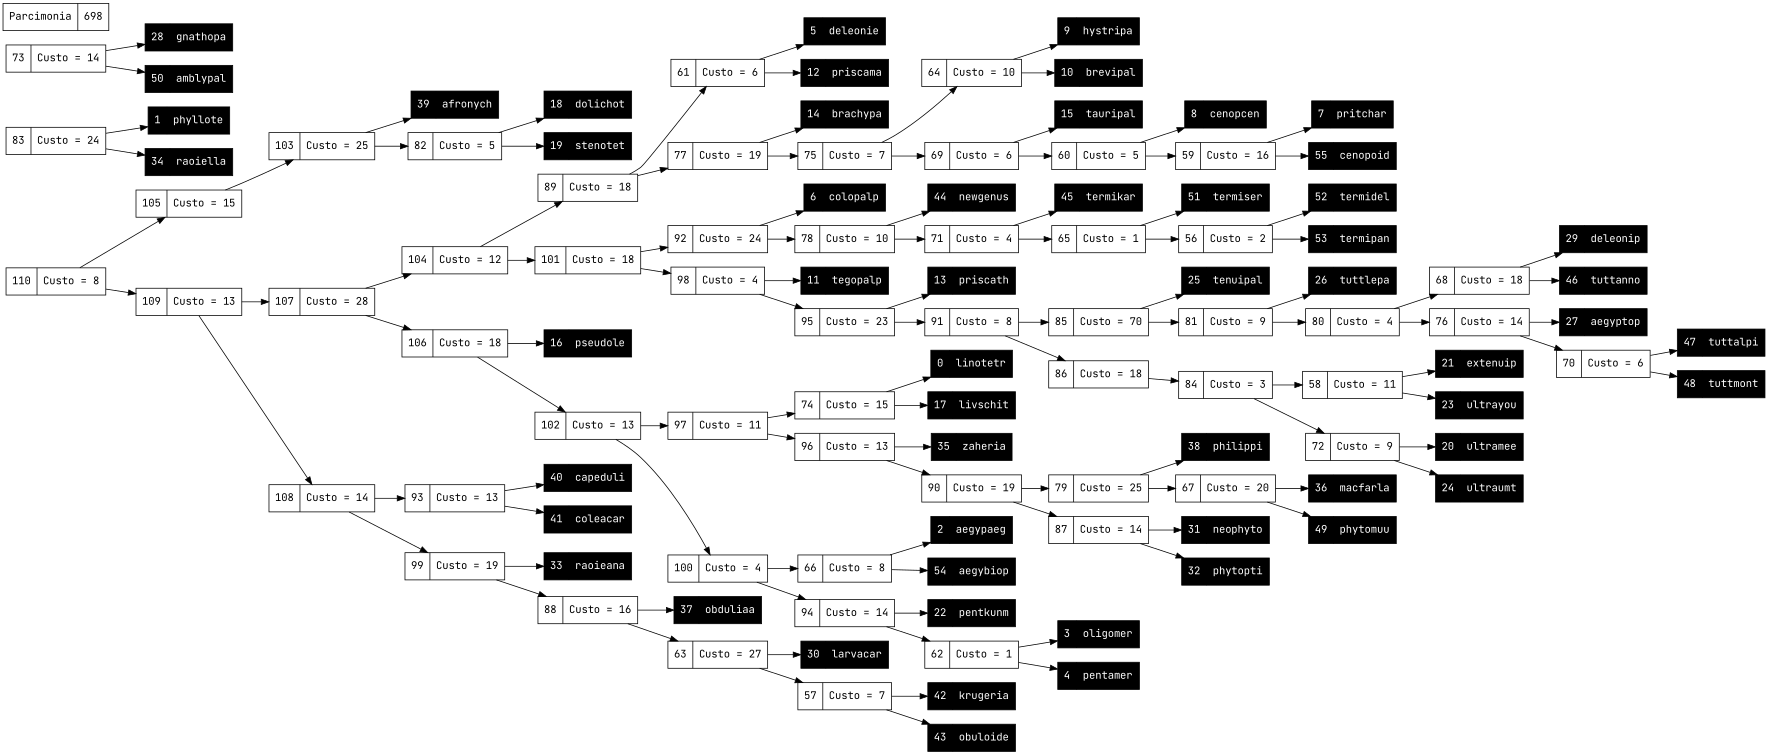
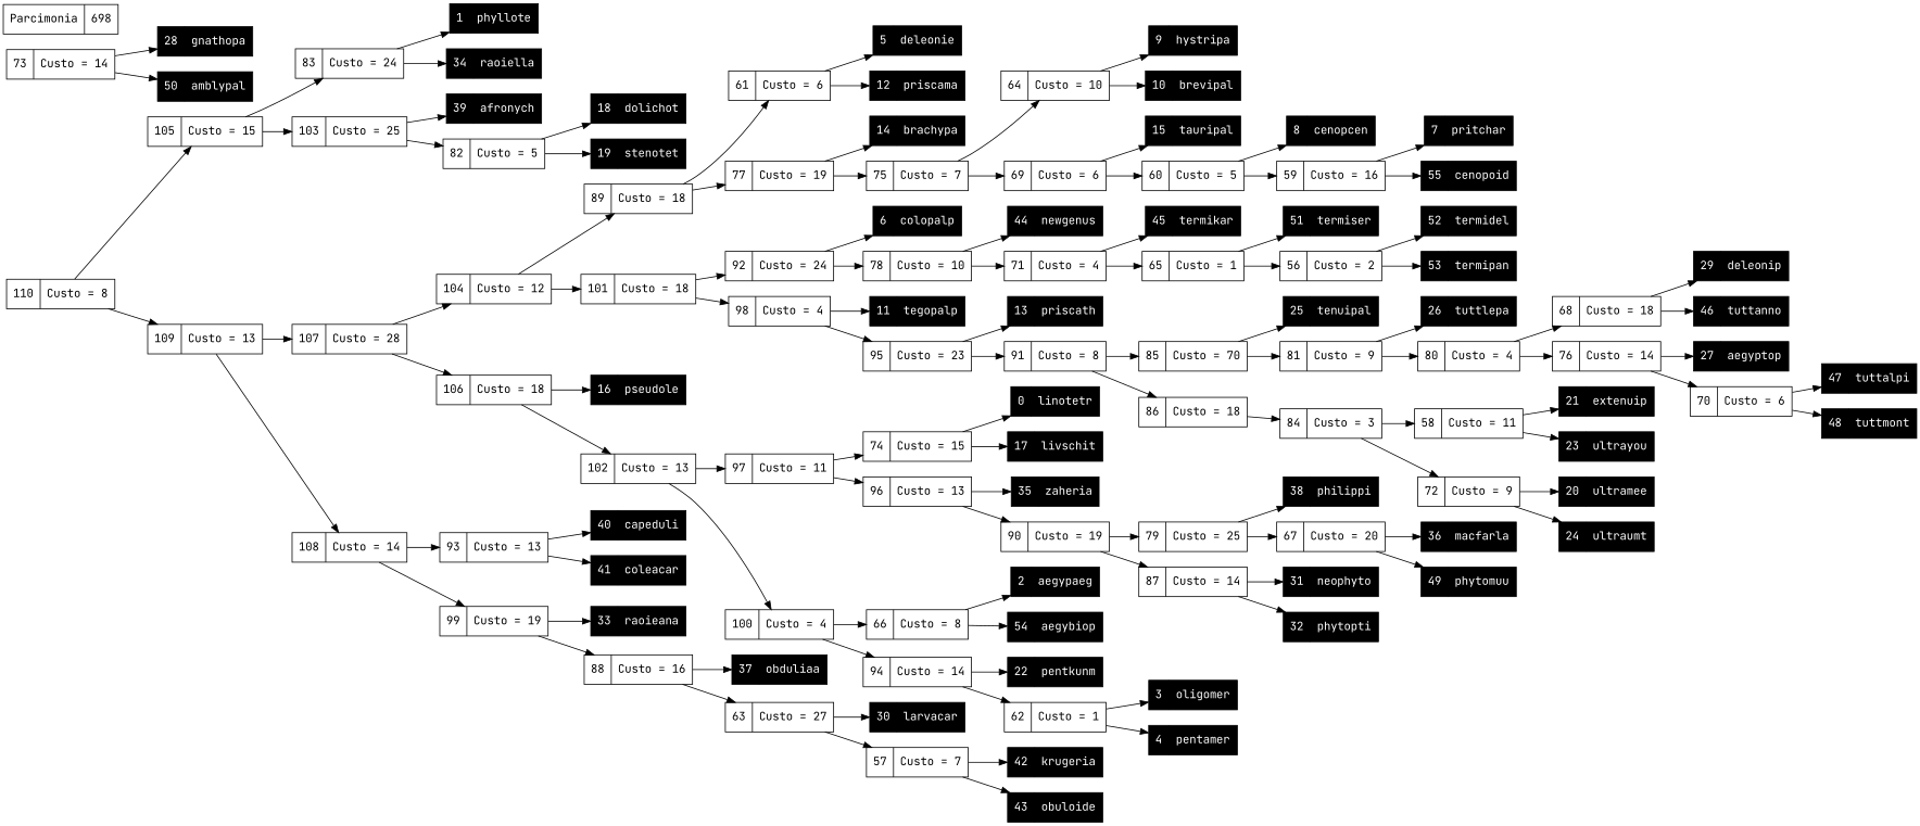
  digraph {
    fontname="JetBrains Mono"
    rankdir=LR
    node [fontname="JetBrains Mono" shape=record]
    edge [fontname="JetBrains Mono"]
    n1 [color=black fontcolor=white fontsize=14 height=0.5 label="{0 | linotetr}" style=filled]
    n2 [color=black fontcolor=white fontsize=14 height=0.5 label="{1 | phyllote}" style=filled]
    n3 [color=black fontcolor=white fontsize=14 height=0.5 label="{2 | aegypaeg}" style=filled]
    n4 [color=black fontcolor=white fontsize=14 height=0.5 label="{3 | oligomer}" style=filled]
    n5 [color=black fontcolor=white fontsize=14 height=0.5 label="{4 | pentamer}" style=filled]
    n6 [color=black fontcolor=white fontsize=14 height=0.5 label="{5 | deleonie}" style=filled]
    n7 [color=black fontcolor=white fontsize=14 height=0.5 label="{6 | colopalp}" style=filled]
    n8 [color=black fontcolor=white fontsize=14 height=0.5 label="{7 | pritchar}" style=filled]
    n9 [color=black fontcolor=white fontsize=14 height=0.5 label="{8 | cenopcen}" style=filled]
    n10 [color=black fontcolor=white fontsize=14 height=0.5 label="{9 | hystripa}" style=filled]
    n11 [color=black fontcolor=white fontsize=14 height=0.5 label="{10 | brevipal}" style=filled]
    n12 [color=black fontcolor=white fontsize=14 height=0.5 label="{11 | tegopalp}" style=filled]
    n13 [color=black fontcolor=white fontsize=14 height=0.5 label="{12 | priscama}" style=filled]
    n14 [color=black fontcolor=white fontsize=14 height=0.5 label="{13 | priscath}" style=filled]
    n15 [color=black fontcolor=white fontsize=14 height=0.5 label="{14 | brachypa}" style=filled]
    n16 [color=black fontcolor=white fontsize=14 height=0.5 label="{15 | tauripal}" style=filled]
    n17 [color=black fontcolor=white fontsize=14 height=0.5 label="{16 | pseudole}" style=filled]
    n18 [color=black fontcolor=white fontsize=14 height=0.5 label="{17 | livschit}" style=filled]
    n19 [color=black fontcolor=white fontsize=14 height=0.5 label="{18 | dolichot}" style=filled]
    n20 [color=black fontcolor=white fontsize=14 height=0.5 label="{19 | stenotet}" style=filled]
    n21 [color=black fontcolor=white fontsize=14 height=0.5 label="{20 | ultramee}" style=filled]
    n22 [color=black fontcolor=white fontsize=14 height=0.5 label="{21 | extenuip}" style=filled]
    n23 [color=black fontcolor=white fontsize=14 height=0.5 label="{22 | pentkunm}" style=filled]
    n24 [color=black fontcolor=white fontsize=14 height=0.5 label="{23 | ultrayou}" style=filled]
    n25 [color=black fontcolor=white fontsize=14 height=0.5 label="{24 | ultraumt}" style=filled]
    n26 [color=black fontcolor=white fontsize=14 height=0.5 label="{25 | tenuipal}" style=filled]
    n27 [color=black fontcolor=white fontsize=14 height=0.5 label="{26 | tuttlepa}" style=filled]
    n28 [color=black fontcolor=white fontsize=14 height=0.5 label="{27 | aegyptop}" style=filled]
    n29 [color=black fontcolor=white fontsize=14 height=0.5 label="{28 | gnathopa}" style=filled]
    n30 [color=black fontcolor=white fontsize=14 height=0.5 label="{29 | deleonip}" style=filled]
    n31 [color=black fontcolor=white fontsize=14 height=0.5 label="{30 | larvacar}" style=filled]
    n32 [color=black fontcolor=white fontsize=14 height=0.5 label="{31 | neophyto}" style=filled]
    n33 [color=black fontcolor=white fontsize=14 height=0.5 label="{32 | phytopti}" style=filled]
    n34 [color=black fontcolor=white fontsize=14 height=0.5 label="{33 | raoieana}" style=filled]
    n35 [color=black fontcolor=white fontsize=14 height=0.5 label="{34 | raoiella}" style=filled]
    n36 [color=black fontcolor=white fontsize=14 height=0.5 label="{35 | zaheria}" style=filled]
    n37 [color=black fontcolor=white fontsize=14 height=0.5 label="{36 | macfarla}" style=filled]
    n38 [color=black fontcolor=white fontsize=14 height=0.5 label="{37 | obduliaa}" style=filled]
    n39 [color=black fontcolor=white fontsize=14 height=0.5 label="{38 | philippi}" style=filled]
    n40 [color=black fontcolor=white fontsize=14 height=0.5 label="{39 | afronych}" style=filled]
    n41 [color=black fontcolor=white fontsize=14 height=0.5 label="{40 | capeduli}" style=filled]
    n42 [color=black fontcolor=white fontsize=14 height=0.5 label="{41 | coleacar}" style=filled]
    n43 [color=black fontcolor=white fontsize=14 height=0.5 label="{42 | krugeria}" style=filled]
    n44 [color=black fontcolor=white fontsize=14 height=0.5 label="{43 | obuloide}" style=filled]
    n45 [color=black fontcolor=white fontsize=14 height=0.5 label="{44 | newgenus}" style=filled]
    n46 [color=black fontcolor=white fontsize=14 height=0.5 label="{45 | termikar}" style=filled]
    n47 [color=black fontcolor=white fontsize=14 height=0.5 label="{46 | tuttanno}" style=filled]
    n48 [color=black fontcolor=white fontsize=14 height=0.5 label="{47 | tuttalpi}" style=filled]
    n49 [color=black fontcolor=white fontsize=14 height=0.5 label="{48 | tuttmont}" style=filled]
    n50 [color=black fontcolor=white fontsize=14 height=0.5 label="{49 | phytomuu}" style=filled]
    n51 [color=black fontcolor=white fontsize=14 height=0.5 label="{50 | amblypal}" style=filled]
    n52 [color=black fontcolor=white fontsize=14 height=0.5 label="{51 | termiser}" style=filled]
    n53 [color=black fontcolor=white fontsize=14 height=0.5 label="{52 | termidel}" style=filled]
    n54 [color=black fontcolor=white fontsize=14 height=0.5 label="{53 | termipan}" style=filled]
    n55 [color=black fontcolor=white fontsize=14 height=0.5 label="{54 | aegybiop}" style=filled]
    n56 [color=black fontcolor=white fontsize=14 height=0.5 label="{55 | cenopoid}" style=filled]
    n57 [label="{56|Custo = 2}"]
    n58 [label="{57|Custo = 7}"]
    n59 [label="{58|Custo = 11}"]
    n60 [label="{59|Custo = 16}"]
    n61 [label="{60|Custo = 5}"]
    n62 [label="{61|Custo = 6}"]
    n63 [label="{62|Custo = 1}"]
    n64 [label="{63|Custo = 27}"]
    n65 [label="{64|Custo = 10}"]
    n66 [label="{65|Custo = 1}"]
    n67 [label="{66|Custo = 8}"]
    n68 [label="{67|Custo = 20}"]
    n69 [label="{68|Custo = 18}"]
    n70 [label="{69|Custo = 6}"]
    n71 [label="{70|Custo = 6}"]
    n72 [label="{71|Custo = 4}"]
    n73 [label="{72|Custo = 9}"]
    n74 [label="{73|Custo = 14}"]
    n75 [label="{74|Custo = 15}"]
    n76 [label="{75|Custo = 7}"]
    n77 [label="{76|Custo = 14}"]
    n78 [label="{77|Custo = 19}"]
    n79 [label="{78|Custo = 10}"]
    n80 [label="{79|Custo = 25}"]
    n81 [label="{80|Custo = 4}"]
    n82 [label="{81|Custo = 9}"]
    n83 [label="{82|Custo = 5}"]
    n84 [label="{83|Custo = 24}"]
    n85 [label="{84|Custo = 3}"]
    n86 [label="{85|Custo = 70}"]
    n87 [label="{86|Custo = 18}"]
    n88 [label="{87|Custo = 14}"]
    n89 [label="{88|Custo = 16}"]
    n90 [label="{89|Custo = 18}"]
    n91 [label="{90|Custo = 19}"]
    n92 [label="{91|Custo = 8}"]
    n93 [label="{92|Custo = 24}"]
    n94 [label="{93|Custo = 13}"]
    n95 [label="{94|Custo = 14}"]
    n96 [label="{95|Custo = 23}"]
    n97 [label="{96|Custo = 13}"]
    n98 [label="{97|Custo = 11}"]
    n99 [label="{98|Custo = 4}"]
    n100 [label="{99|Custo = 19}"]
    n101 [label="{100|Custo = 4}"]
    n102 [label="{101|Custo = 18}"]
    n103 [label="{102|Custo = 13}"]
    n104 [label="{103|Custo = 25}"]
    n105 [label="{104|Custo = 12}"]
    n106 [label="{105|Custo = 15}"]
    n107 [label="{106|Custo = 18}"]
    n108 [label="{107|Custo = 28}"]
    n109 [label="{108|Custo = 14}"]
    n110 [label="{109|Custo = 13}"]
    n111 [label="{110|Custo = 8}"]
    n112 [label="{Parcimonia|698}"]
    n57 -> n53
    n57 -> n54
    n58 -> n43
    n58 -> n44
    n59 -> n22
    n59 -> n24
    n60 -> n8
    n60 -> n56
    n61 -> n9
    n61 -> n60
    n62 -> n6
    n62 -> n13
    n63 -> n4
    n63 -> n5
    n64 -> n31
    n64 -> n58
    n65 -> n10
    n65 -> n11
    n66 -> n52
    n66 -> n57
    n67 -> n3
    n67 -> n55
    n68 -> n37
    n68 -> n50
    n69 -> n30
    n69 -> n47
    n70 -> n16
    n70 -> n61
    n71 -> n48
    n71 -> n49
    n72 -> n46
    n72 -> n66
    n73 -> n21
    n73 -> n25
    n74 -> n29
    n74 -> n51
    n75 -> n1
    n75 -> n18
    n76 -> n65
    n76 -> n70
    n77 -> n28
    n77 -> n71
    n78 -> n15
    n78 -> n76
    n79 -> n45
    n79 -> n72
    n80 -> n39
    n80 -> n68
    n81 -> n69
    n81 -> n77
    n82 -> n27
    n82 -> n81
    n83 -> n19
    n83 -> n20
    n84 -> n2
    n84 -> n35
    n85 -> n59
    n85 -> n73
    n86 -> n26
    n86 -> n82
    n87 -> n85
    n88 -> n32
    n88 -> n33
    n89 -> n38
    n89 -> n64
    n90 -> n62
    n90 -> n78
    n91 -> n80
    n91 -> n88
    n92 -> n86
    n92 -> n87
    n93 -> n7
    n93 -> n79
    n94 -> n41
    n94 -> n42
    n95 -> n23
    n95 -> n63
    n96 -> n14
    n96 -> n92
    n97 -> n36
    n97 -> n91
    n98 -> n75
    n98 -> n97
    n99 -> n12
    n99 -> n96
    n100 -> n34
    n100 -> n89
    n101 -> n67
    n101 -> n95
    n102 -> n93
    n102 -> n99
    n103 -> n98
    n103 -> n101
    n104 -> n40
    n104 -> n83
    n105 -> n90
    n105 -> n102
+   n106 -> n84
    n106 -> n104
    n107 -> n17
    n107 -> n103
    n108 -> n105
    n108 -> n107
    n109 -> n94
    n109 -> n100
    n110 -> n108
    n110 -> n109
    n111 -> n106
    n111 -> n110
  }
